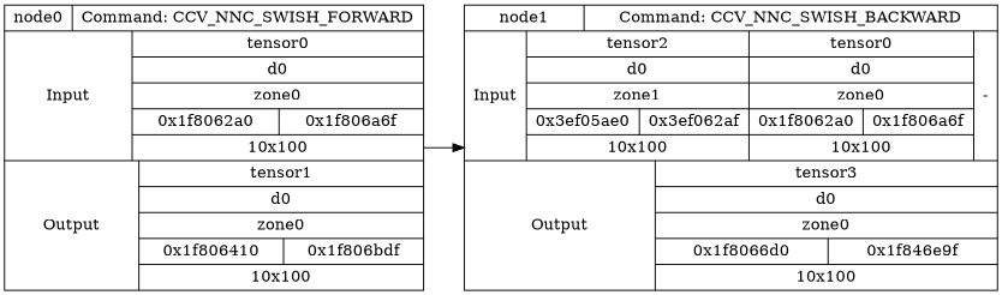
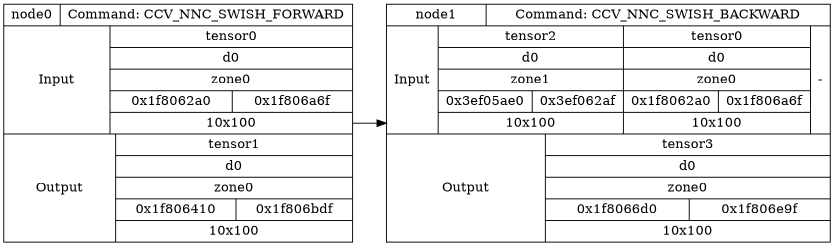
  digraph {
    compound=true
    rankdir=LR
    node [shape=record]
    n1 [label="{node0|Command: CCV_NNC_SWISH_FORWARD}|{Input|{tensor0|d0|zone0|{0x1f8062a0|0x1f806a6f}|10x100}}|{Output|{tensor1|d0|zone0|{0x1f806410|0x1f806bdf}|10x100}}"]
-   n2 [label="{node1|Command: CCV_NNC_SWISH_BACKWARD}|{Input|{tensor2|d0|zone1|{0x3ef05ae0|0x3ef062af}|10x100}|{tensor0|d0|zone0|{0x1f8062a0|0x1f806a6f}|10x100}|-}|{Output|{tensor3|d0|zone0|{0x1f8066d0|0x1f846e9f}|10x100}}"]
+   n2 [label="{node1|Command: CCV_NNC_SWISH_BACKWARD}|{Input|{tensor2|d0|zone1|{0x3ef05ae0|0x3ef062af}|10x100}|{tensor0|d0|zone0|{0x1f8062a0|0x1f806a6f}|10x100}|-}|{Output|{tensor3|d0|zone0|{0x1f8066d0|0x1f806e9f}|10x100}}"]
    n1 -> n2
  }
